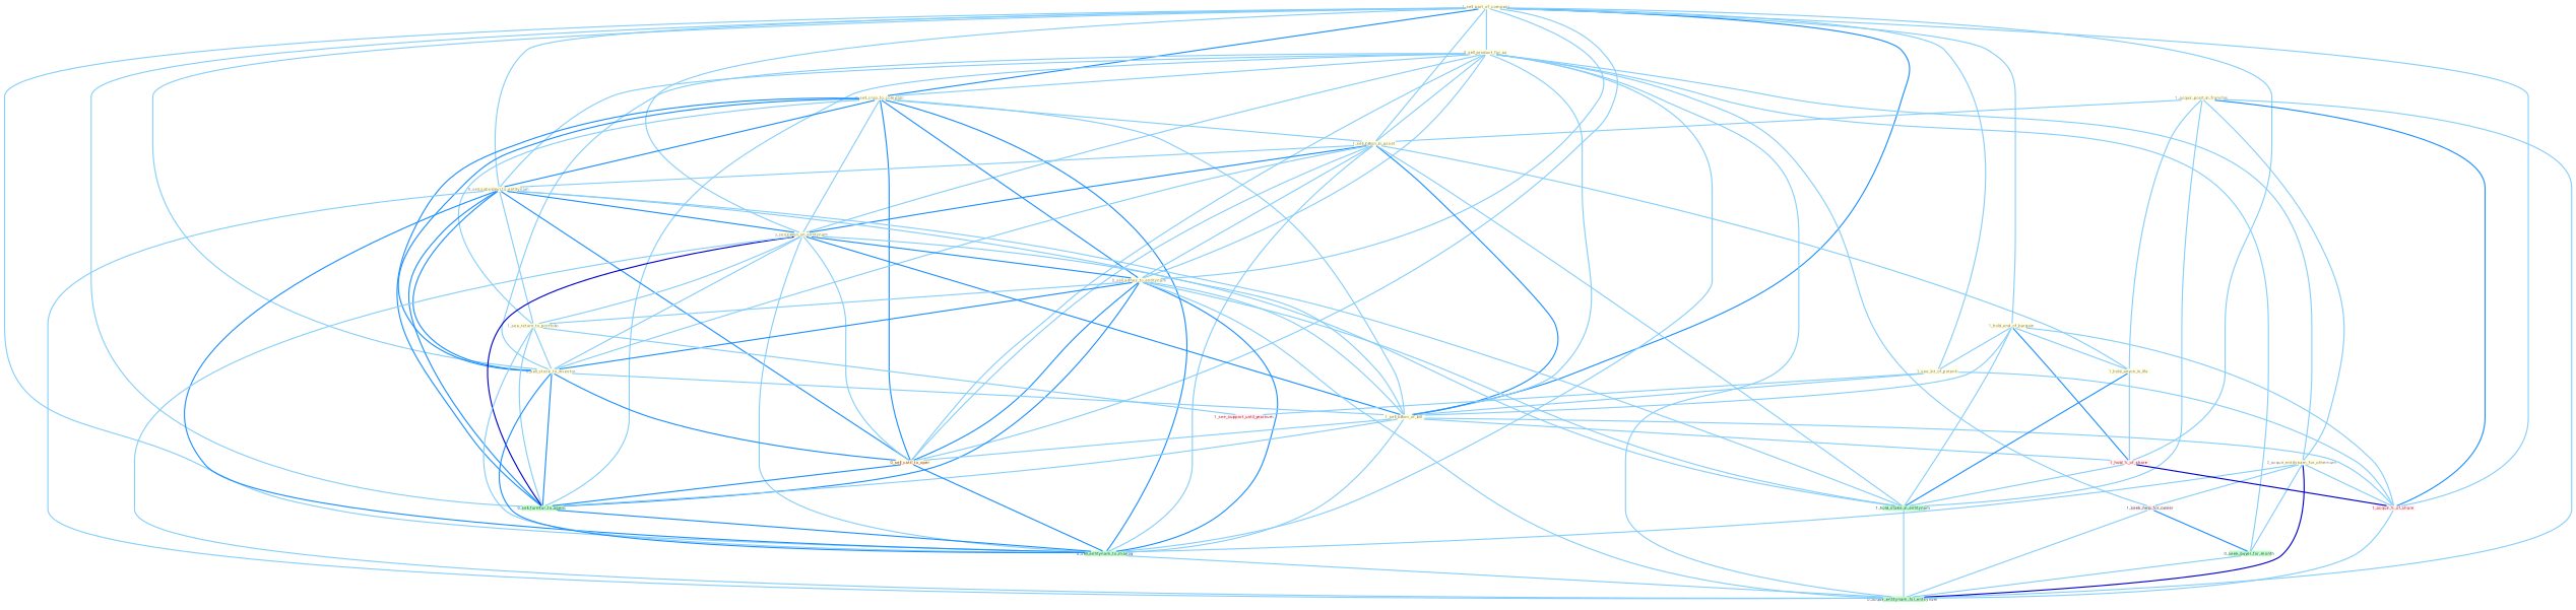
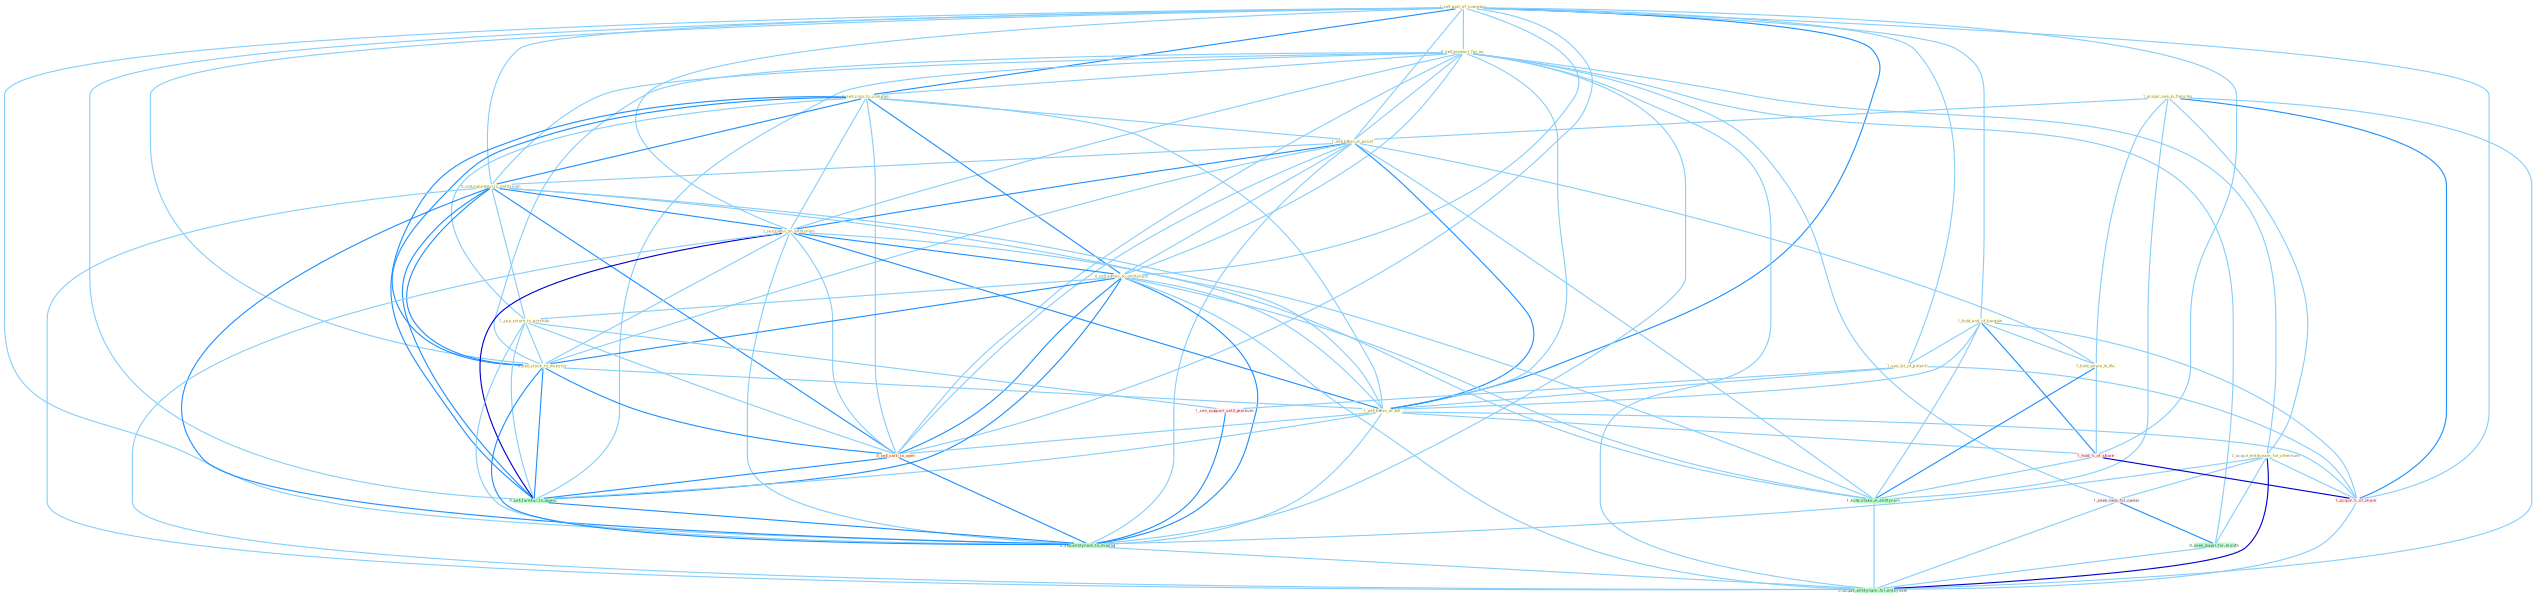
  graph {
    fontname=Roboto
    node [color="#ffffe0" fixedsize=true fontcolor="#8b7d6b" fontname=Roboto fontsize=4 shape=polygon style=filled]
    edge [color="#87cefa" fontname=Roboto w=1]
    "1_sell_part_of_compani " [height=.06 width=.5]
-   "1_acquir_posit_in_franchis " [height=.06 width=.5]
+   "1_acquir_posit_in_franchis " [height=.06 width=.5 label="1_acquir_see_in_franchis"]
    "0_sell_product_for_us " [height=.06 width=.5]
    "0_sell_crop_to_compani " [height=.06 width=.5]
    "1_sell_billion_in_asset " [height=.06 width=.5]
    "0_sell_subsidiari_to_entitynam " [height=.06 width=.5]
    "0_sell_billion_on_entitynam " [height=.06 width=.5]
    "1_hold_end_of_bargain " [height=.06 width=.5]
    "0_sell_adhes_to_entitynam " [height=.06 width=.5]
    "1_see_return_to_portfolio " [height=.06 width=.5]
    "1_see_lot_of_potenti " [height=.06 width=.5]
    "0_acquir_entitynam_for_othernum " [height=.06 width=.5]
    "0_sell_stock_to_investor " [height=.06 width=.5]
    "1_sell_billion_of_bill " [height=.06 width=.5]
    "0_sell_cattl_to_oper " [fontcolor="#b22222" height=.06 width=.5]
    "1_hold_anyon_in_life " [height=.06 width=.5]
    "1_hold_%_of_share " [color="#fff0f5" fontcolor="#b22222" height=.06 width=.5]
    "1_seek_help_for_owner " [color="#fff0f5" fontcolor="#2f4f4f" height=.06 width=.5]
    "1_acquir_%_of_share " [color="#fff0f5" fontcolor="#b22222" height=.06 width=.5]
    "1_see_support_until_yearnum " [color="#fff0f5" fontcolor="#b22222" height=.06 width=.5]
    "0_sell_furnitur_to_agenc " [color="#BDFCC9" fontcolor="#2f4f4f" height=.06 width=.5]
    "0_sell_entitynam_to_manag " [color="#BDFCC9" fontcolor="#2f4f4f" height=.06 width=.5]
    "1_hold_stake_in_entitynam " [color="#BDFCC9" fontcolor="#2f4f4f" height=.06 width=.5]
    "0_acquir_entitynam_for_entitynam " [color="#BDFCC9" fontcolor="#2f4f4f" height=.06 width=.5]
    "0_seek_buyer_for_month " [color="#BDFCC9" fontcolor="#2f4f4f" height=.06 width=.5]
    subgraph sub_1 {
      "1_sell_part_of_compani "
      "1_acquir_posit_in_franchis "
      "0_sell_product_for_us "
      "0_sell_crop_to_compani "
      "1_sell_billion_in_asset "
      "0_sell_subsidiari_to_entitynam "
      "0_sell_billion_on_entitynam "
      "1_hold_end_of_bargain "
      "0_sell_adhes_to_entitynam "
      "1_see_return_to_portfolio "
      "1_see_lot_of_potenti "
      "0_acquir_entitynam_for_othernum "
      "0_sell_stock_to_investor "
      "1_sell_billion_of_bill "
      "0_sell_cattl_to_oper "
      "1_hold_anyon_in_life "
    }
    subgraph sub_2 {
      "1_hold_%_of_share "
      "1_seek_help_for_owner "
      "1_acquir_%_of_share "
      "1_see_support_until_yearnum "
    }
    "1_sell_part_of_compani " -- "0_sell_product_for_us "
    "1_sell_part_of_compani " -- "0_sell_crop_to_compani " [color="#1e90ff" w=2]
    "1_sell_part_of_compani " -- "1_sell_billion_in_asset "
    "1_sell_part_of_compani " -- "0_sell_subsidiari_to_entitynam "
    "1_sell_part_of_compani " -- "0_sell_billion_on_entitynam "
    "1_sell_part_of_compani " -- "1_hold_end_of_bargain "
    "1_sell_part_of_compani " -- "0_sell_adhes_to_entitynam "
    "1_sell_part_of_compani " -- "1_see_lot_of_potenti "
    "1_sell_part_of_compani " -- "0_sell_stock_to_investor "
    "1_sell_part_of_compani " -- "1_sell_billion_of_bill " [color="#1e90ff" w=2]
    "1_sell_part_of_compani " -- "0_sell_cattl_to_oper "
    "1_sell_part_of_compani " -- "1_hold_%_of_share "
    "1_sell_part_of_compani " -- "1_acquir_%_of_share "
    "1_sell_part_of_compani " -- "0_sell_furnitur_to_agenc "
    "1_sell_part_of_compani " -- "0_sell_entitynam_to_manag "
    "1_acquir_posit_in_franchis " -- "1_sell_billion_in_asset "
    "1_acquir_posit_in_franchis " -- "0_acquir_entitynam_for_othernum "
    "1_acquir_posit_in_franchis " -- "1_hold_anyon_in_life "
    "1_acquir_posit_in_franchis " -- "1_acquir_%_of_share " [color="#1e90ff"]
    "1_acquir_posit_in_franchis " -- "1_hold_stake_in_entitynam "
    "1_acquir_posit_in_franchis " -- "0_acquir_entitynam_for_entitynam "
    "0_sell_product_for_us " -- "0_sell_crop_to_compani "
    "0_sell_product_for_us " -- "1_sell_billion_in_asset "
    "0_sell_product_for_us " -- "0_sell_subsidiari_to_entitynam "
    "0_sell_product_for_us " -- "0_sell_billion_on_entitynam "
    "0_sell_product_for_us " -- "0_sell_adhes_to_entitynam "
    "0_sell_product_for_us " -- "0_acquir_entitynam_for_othernum "
    "0_sell_product_for_us " -- "0_sell_stock_to_investor "
    "0_sell_product_for_us " -- "1_sell_billion_of_bill "
    "0_sell_product_for_us " -- "0_sell_cattl_to_oper "
    "0_sell_product_for_us " -- "1_seek_help_for_owner "
    "0_sell_product_for_us " -- "0_sell_furnitur_to_agenc "
    "0_sell_product_for_us " -- "0_sell_entitynam_to_manag "
    "0_sell_product_for_us " -- "0_acquir_entitynam_for_entitynam "
    "0_sell_product_for_us " -- "0_seek_buyer_for_month "
    "0_sell_crop_to_compani " -- "1_sell_billion_in_asset "
    "0_sell_crop_to_compani " -- "0_sell_subsidiari_to_entitynam " [color="#1e90ff" w=2]
    "0_sell_crop_to_compani " -- "0_sell_billion_on_entitynam "
    "0_sell_crop_to_compani " -- "0_sell_adhes_to_entitynam " [color="#1e90ff" w=2]
    "0_sell_crop_to_compani " -- "1_see_return_to_portfolio "
    "0_sell_crop_to_compani " -- "0_sell_stock_to_investor " [color="#1e90ff" w=2]
    "0_sell_crop_to_compani " -- "1_sell_billion_of_bill "
-   "0_sell_crop_to_compani " -- "0_sell_cattl_to_oper " [color="#1e90ff" w=2]
+   "0_sell_crop_to_compani " -- "0_sell_cattl_to_oper " [w=2]
    "0_sell_crop_to_compani " -- "0_sell_furnitur_to_agenc " [color="#1e90ff" w=2]
-   "0_sell_crop_to_compani " -- "0_sell_entitynam_to_manag " [color="#1e90ff" w=2]
+   "1_see_support_until_yearnum " -- "0_sell_entitynam_to_manag " [color="#1e90ff" w=2]
    "1_sell_billion_in_asset " -- "0_sell_subsidiari_to_entitynam "
    "1_sell_billion_in_asset " -- "0_sell_billion_on_entitynam " [color="#1e90ff" w=2]
    "1_sell_billion_in_asset " -- "0_sell_adhes_to_entitynam "
    "1_sell_billion_in_asset " -- "0_sell_stock_to_investor "
    "1_sell_billion_in_asset " -- "1_sell_billion_of_bill " [color="#1e90ff" w=2]
    "1_sell_billion_in_asset " -- "0_sell_cattl_to_oper "
    "1_sell_billion_in_asset " -- "1_hold_anyon_in_life "
    "1_sell_billion_in_asset " -- "0_sell_entitynam_to_manag "
    "1_sell_billion_in_asset " -- "1_hold_stake_in_entitynam "
    "0_sell_subsidiari_to_entitynam " -- "0_sell_billion_on_entitynam " [color="#1e90ff" w=2]
    "0_sell_subsidiari_to_entitynam " -- "1_see_return_to_portfolio "
    "0_sell_subsidiari_to_entitynam " -- "0_sell_stock_to_investor " [color="#1e90ff" w=2]
    "0_sell_subsidiari_to_entitynam " -- "1_sell_billion_of_bill "
    "0_sell_subsidiari_to_entitynam " -- "0_sell_cattl_to_oper " [color="#1e90ff" w=2]
    "0_sell_subsidiari_to_entitynam " -- "0_sell_furnitur_to_agenc " [color="#1e90ff" w=2]
    "0_sell_subsidiari_to_entitynam " -- "0_sell_entitynam_to_manag " [color="#1e90ff" w=2]
    "0_sell_subsidiari_to_entitynam " -- "1_hold_stake_in_entitynam "
    "0_sell_subsidiari_to_entitynam " -- "0_acquir_entitynam_for_entitynam "
    "0_sell_billion_on_entitynam " -- "0_sell_adhes_to_entitynam " [color="#1e90ff" w=2]
    "0_sell_billion_on_entitynam " -- "0_sell_stock_to_investor "
    "0_sell_billion_on_entitynam " -- "1_sell_billion_of_bill " [color="#1e90ff" w=2]
    "0_sell_billion_on_entitynam " -- "0_sell_cattl_to_oper "
    "0_sell_billion_on_entitynam " -- "0_sell_furnitur_to_agenc " [color="#0000cd"]
    "0_sell_billion_on_entitynam " -- "0_sell_entitynam_to_manag "
    "0_sell_billion_on_entitynam " -- "1_hold_stake_in_entitynam "
    "0_sell_billion_on_entitynam " -- "0_acquir_entitynam_for_entitynam "
    "1_hold_end_of_bargain " -- "1_see_lot_of_potenti "
    "1_hold_end_of_bargain " -- "1_sell_billion_of_bill "
    "1_hold_end_of_bargain " -- "1_hold_anyon_in_life "
    "1_hold_end_of_bargain " -- "1_hold_%_of_share " [color="#1e90ff" w=2]
    "1_hold_end_of_bargain " -- "1_acquir_%_of_share "
    "1_hold_end_of_bargain " -- "1_hold_stake_in_entitynam "
    "0_sell_adhes_to_entitynam " -- "1_see_return_to_portfolio "
    "0_sell_adhes_to_entitynam " -- "0_sell_stock_to_investor " [color="#1e90ff" w=2]
    "0_sell_adhes_to_entitynam " -- "1_sell_billion_of_bill "
    "0_sell_adhes_to_entitynam " -- "0_sell_cattl_to_oper " [color="#1e90ff" w=2]
    "0_sell_adhes_to_entitynam " -- "0_sell_furnitur_to_agenc " [color="#1e90ff" w=2]
    "0_sell_adhes_to_entitynam " -- "0_sell_entitynam_to_manag " [color="#1e90ff" w=2]
    "0_sell_adhes_to_entitynam " -- "1_hold_stake_in_entitynam "
    "0_sell_adhes_to_entitynam " -- "0_acquir_entitynam_for_entitynam "
    "1_see_return_to_portfolio " -- "0_sell_stock_to_investor "
-   "1_see_return_to_portfolio " -- "0_sell_billion_on_entitynam "
+   "1_see_return_to_portfolio " -- "0_sell_cattl_to_oper "
    "1_see_return_to_portfolio " -- "1_see_support_until_yearnum "
    "1_see_return_to_portfolio " -- "0_sell_furnitur_to_agenc "
    "1_see_return_to_portfolio " -- "0_sell_entitynam_to_manag "
    "1_see_lot_of_potenti " -- "1_sell_billion_of_bill "
    "1_see_lot_of_potenti " -- "1_acquir_%_of_share "
    "1_see_lot_of_potenti " -- "1_see_support_until_yearnum "
    "0_acquir_entitynam_for_othernum " -- "1_seek_help_for_owner "
    "0_acquir_entitynam_for_othernum " -- "1_acquir_%_of_share "
    "0_acquir_entitynam_for_othernum " -- "0_sell_entitynam_to_manag "
    "0_acquir_entitynam_for_othernum " -- "0_acquir_entitynam_for_entitynam " [color="#0000cd" w=3]
    "0_acquir_entitynam_for_othernum " -- "0_seek_buyer_for_month "
    "0_sell_stock_to_investor " -- "1_sell_billion_of_bill "
    "0_sell_stock_to_investor " -- "0_sell_cattl_to_oper " [color="#1e90ff" w=2]
    "0_sell_stock_to_investor " -- "0_sell_furnitur_to_agenc " [color="#1e90ff" w=2]
    "0_sell_stock_to_investor " -- "0_sell_entitynam_to_manag " [color="#1e90ff" w=2]
    "1_sell_billion_of_bill " -- "0_sell_cattl_to_oper "
    "1_sell_billion_of_bill " -- "1_hold_%_of_share "
    "1_sell_billion_of_bill " -- "1_acquir_%_of_share "
    "1_sell_billion_of_bill " -- "0_sell_furnitur_to_agenc "
    "1_sell_billion_of_bill " -- "0_sell_entitynam_to_manag "
    "0_sell_cattl_to_oper " -- "0_sell_furnitur_to_agenc " [color="#1e90ff" w=2]
    "0_sell_cattl_to_oper " -- "0_sell_entitynam_to_manag " [color="#1e90ff" w=2]
    "1_hold_anyon_in_life " -- "1_hold_%_of_share "
    "1_hold_anyon_in_life " -- "1_hold_stake_in_entitynam " [color="#1e90ff" w=2]
    "1_hold_%_of_share " -- "1_acquir_%_of_share " [color="#0000cd" w=3]
    "1_hold_%_of_share " -- "1_hold_stake_in_entitynam "
    "1_seek_help_for_owner " -- "0_acquir_entitynam_for_entitynam "
    "1_seek_help_for_owner " -- "0_seek_buyer_for_month " [color="#1e90ff" w=2]
    "1_acquir_%_of_share " -- "0_acquir_entitynam_for_entitynam "
    "0_sell_furnitur_to_agenc " -- "0_sell_entitynam_to_manag " [color="#1e90ff" w=2]
    "0_sell_entitynam_to_manag " -- "0_acquir_entitynam_for_entitynam "
    "1_hold_stake_in_entitynam " -- "0_acquir_entitynam_for_entitynam "
    "0_seek_buyer_for_month " -- "0_acquir_entitynam_for_entitynam "
  }
